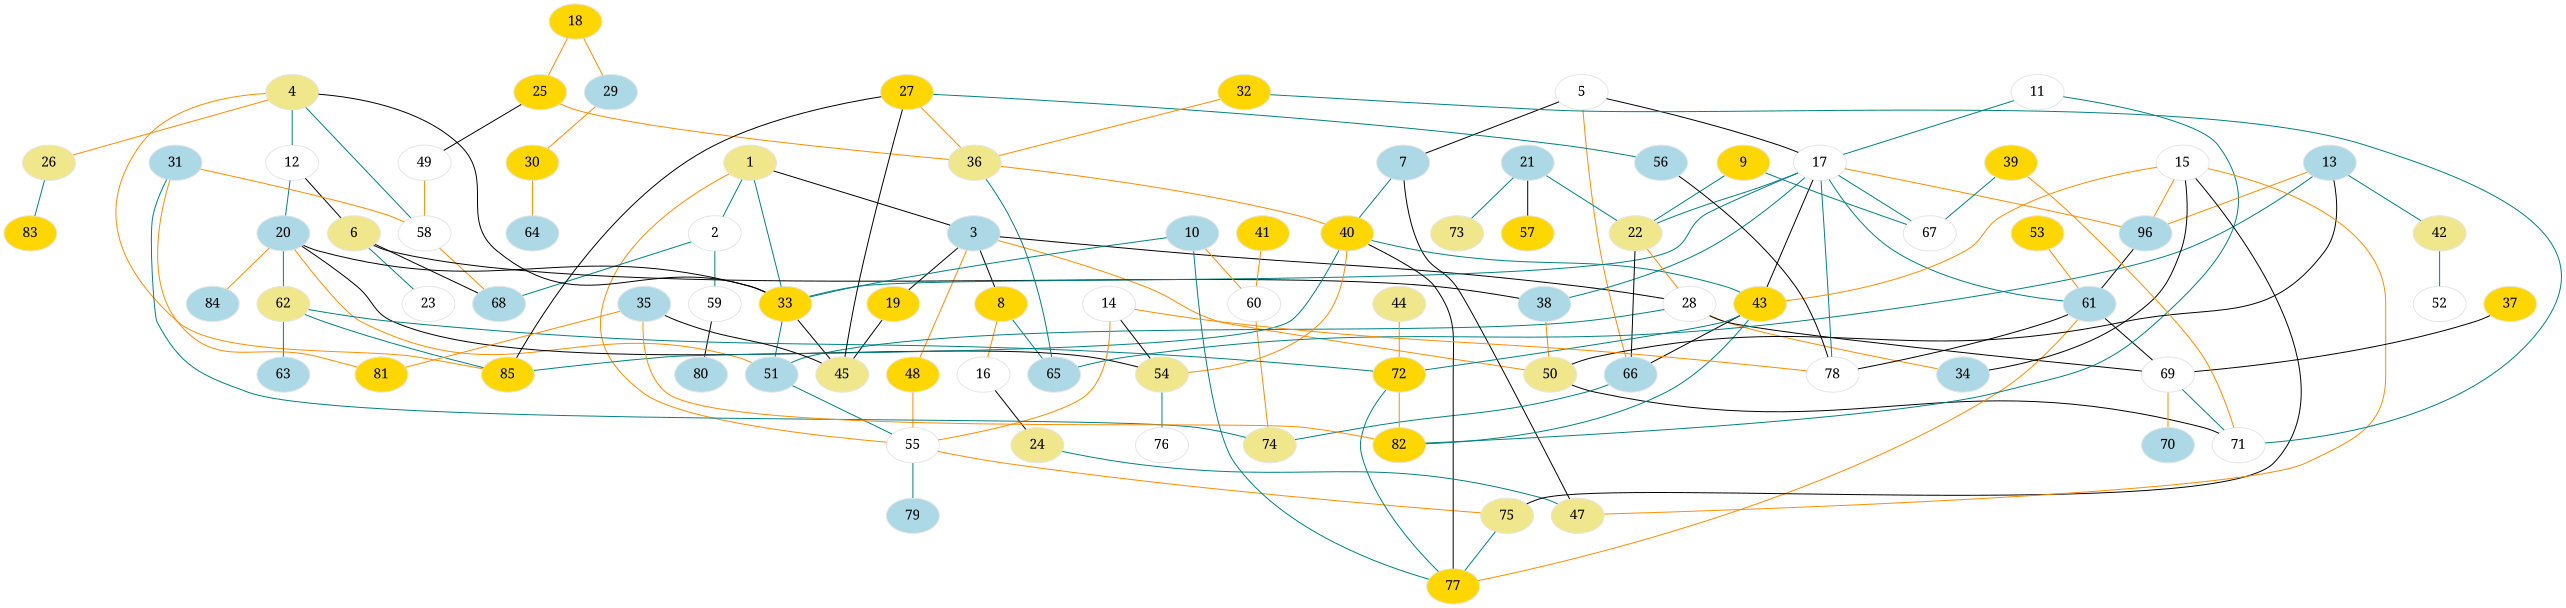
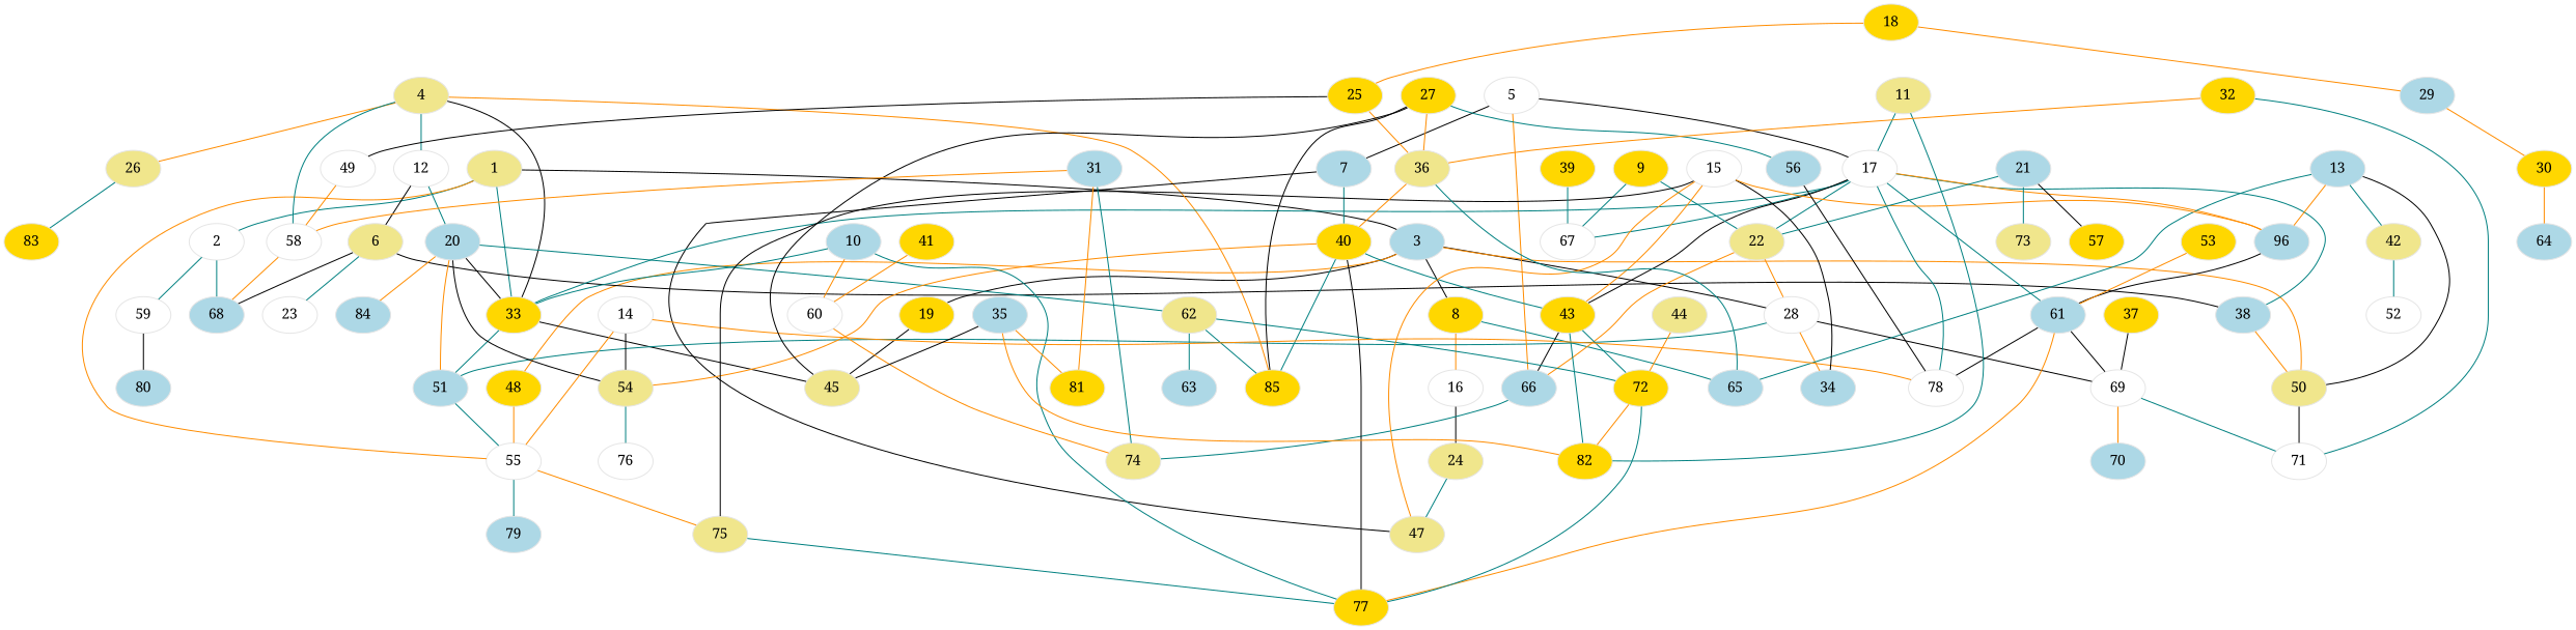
  graph {
    fontname="Noto Serif"
    node [color=gray90 fillcolor=lightblue fontname="Noto Serif" style=filled]
    edge [color=teal fontname="Noto Serif" weight=1.0]
    1 [fillcolor=khaki]
    2 [fillcolor=white]
    3
    33 [fillcolor=gold]
    55 [fillcolor=white]
    59 [fillcolor=white]
    68
    8 [fillcolor=gold]
    19 [fillcolor=gold]
    28 [fillcolor=white]
    48 [fillcolor=gold]
    50 [fillcolor=khaki]
    45 [fillcolor=khaki]
    51
    75 [fillcolor=khaki]
    79
    80
    16 [fillcolor=white]
    65
    34
    69 [fillcolor=white]
    71 [fillcolor=white]
    4 [fillcolor=khaki]
    12 [fillcolor=white]
    26 [fillcolor=khaki]
    58 [fillcolor=white]
    85 [fillcolor=gold]
    6 [fillcolor=khaki]
    20
    83 [fillcolor=gold]
    5 [fillcolor=white]
    7
    17 [fillcolor=white]
    66
    40 [fillcolor=gold]
    47 [fillcolor=khaki]
    38
    22 [fillcolor=khaki]
    67 [fillcolor=white]
    n40 [label=96]
    78 [fillcolor=white]
    43 [fillcolor=gold]
    61
    74 [fillcolor=khaki]
    23 [fillcolor=white]
    77 [fillcolor=gold]
    54 [fillcolor=khaki]
    24 [fillcolor=khaki]
    9 [fillcolor=gold]
    10
    60 [fillcolor=white]
-   11 [fillcolor=white]
+   11 [fillcolor=khaki]
    82 [fillcolor=gold]
    18 [fillcolor=gold]
    25 [fillcolor=gold]
    29
    62 [fillcolor=khaki]
    84
    13
    42 [fillcolor=khaki]
    52 [fillcolor=white]
    14 [fillcolor=white]
    76 [fillcolor=white]
    15 [fillcolor=white]
    72 [fillcolor=gold]
    36 [fillcolor=khaki]
    49 [fillcolor=white]
    30 [fillcolor=gold]
    63
    21
    57 [fillcolor=gold]
    73 [fillcolor=khaki]
    27 [fillcolor=gold]
    56
    70
    64
    31
    81 [fillcolor=gold]
    32 [fillcolor=gold]
    35
    37 [fillcolor=gold]
    39 [fillcolor=gold]
    41 [fillcolor=gold]
    44 [fillcolor=khaki]
    53 [fillcolor=gold]
    1 -- 2
    1 -- 3 [color=black]
    1 -- 33
    1 -- 55 [color=darkorange]
    2 -- 59
    2 -- 68
    3 -- 8 [color=black]
    3 -- 19 [color=black]
    3 -- 28 [color=black]
    3 -- 48 [color=darkorange]
    3 -- 50 [color=darkorange]
    33 -- 45 [color=black]
    33 -- 51
    55 -- 75 [color=darkorange]
    55 -- 79
    59 -- 80 [color=black]
    8 -- 16 [color=darkorange]
    8 -- 65
    19 -- 45 [color=black]
    28 -- 51
    28 -- 34 [color=darkorange]
    28 -- 69 [color=black]
    48 -- 55 [color=darkorange]
    50 -- 71 [color=black]
    51 -- 55
    75 -- 77
    16 -- 24 [color=black]
    69 -- 71
    69 -- 70 [color=darkorange]
    4 -- 33 [color=black]
    4 -- 12
    4 -- 26 [color=darkorange]
    4 -- 58
    4 -- 85 [color=darkorange]
    12 -- 6 [color=black]
    12 -- 20
    26 -- 83
    58 -- 68 [color=darkorange]
    6 -- 68 [color=black]
    6 -- 38 [color=black]
    6 -- 23
    20 -- 33 [color=black]
    20 -- 51 [color=darkorange]
    20 -- 54 [color=black]
    20 -- 62
    20 -- 84 [color=darkorange]
    5 -- 7 [color=black]
    5 -- 17 [color=black]
    5 -- 66 [color=darkorange]
    7 -- 40
    7 -- 47 [color=black]
    17 -- 33
    17 -- 38
    17 -- 22
    17 -- 67
    17 -- n40 [color=darkorange]
    17 -- 78
    17 -- 43 [color=black]
    17 -- 61
    66 -- 74
    40 -- 85
    40 -- 43
    40 -- 77 [color=black]
    40 -- 54 [color=darkorange]
    38 -- 50 [color=darkorange]
    22 -- 28 [color=darkorange]
-   22 -- 66 [color=black]
+   22 -- 66 [color=darkorange]
    n40 -- 61 [color=black]
    43 -- 66 [color=black]
    43 -- 82
    43 -- 72
    61 -- 69 [color=black]
    61 -- 78 [color=black]
    61 -- 77 [color=darkorange]
    54 -- 76
    24 -- 47
    9 -- 22
    9 -- 67
    10 -- 33
    10 -- 77
    10 -- 60 [color=darkorange]
    60 -- 74 [color=darkorange]
    11 -- 17
    11 -- 82
    18 -- 25 [color=darkorange]
    18 -- 29 [color=darkorange]
    25 -- 36 [color=darkorange weight=2.0]
    25 -- 49 [color=black]
    29 -- 30 [color=darkorange]
    62 -- 85
    62 -- 72
    62 -- 63
    13 -- 50 [color=black]
    13 -- 65
    13 -- n40 [color=darkorange]
    13 -- 42
    42 -- 52
    14 -- 55 [color=darkorange]
    14 -- 78 [color=darkorange]
    14 -- 54 [color=black]
    15 -- 75 [color=black]
    15 -- 34 [color=black]
    15 -- 47 [color=darkorange]
    15 -- n40 [color=darkorange]
    15 -- 43 [color=darkorange]
    72 -- 77
    72 -- 82 [color=darkorange]
    36 -- 65
    36 -- 40 [color=darkorange]
    49 -- 58 [color=darkorange]
    30 -- 64 [color=darkorange]
    21 -- 22
    21 -- 57 [color=black]
    21 -- 73
    27 -- 45 [color=black]
    27 -- 85 [color=black]
    27 -- 36 [color=darkorange]
    27 -- 56
    56 -- 78 [color=black]
    31 -- 58 [color=darkorange]
    31 -- 74
    31 -- 81 [color=darkorange]
    32 -- 71
    32 -- 36 [color=darkorange]
    35 -- 45 [color=black]
    35 -- 82 [color=darkorange]
    35 -- 81 [color=darkorange]
    37 -- 69 [color=black]
-   39 -- 71 [color=darkorange]
    39 -- 67
    41 -- 60 [color=darkorange]
    44 -- 72 [color=darkorange]
    53 -- 61 [color=darkorange]
  }
